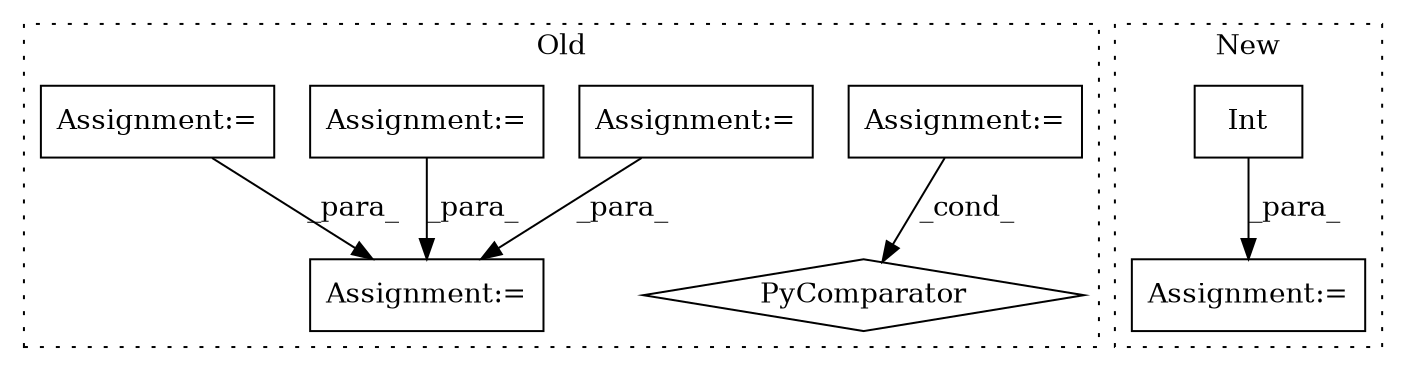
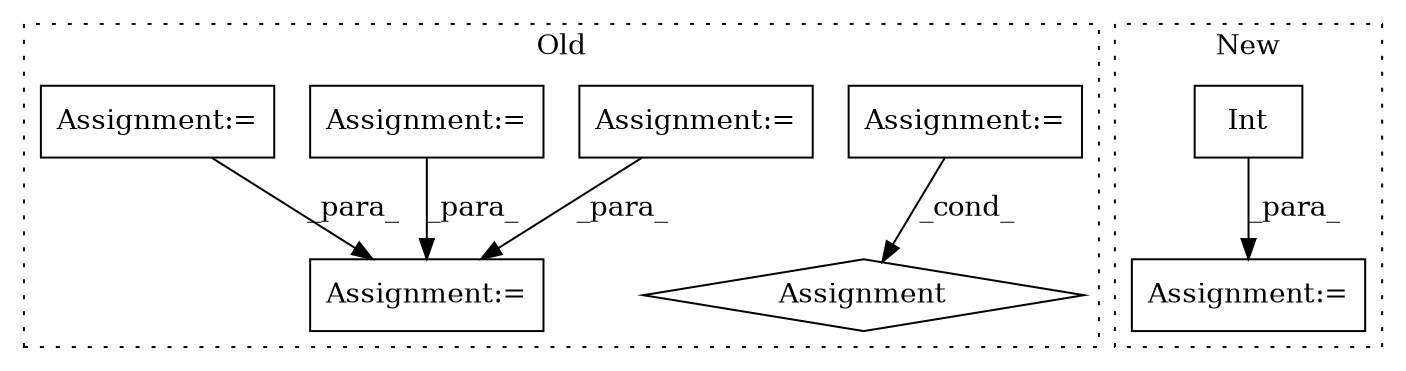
  digraph {
    node [a=7 l=1 s=8277 shape=box]
-   n1 [a=113 l=22 label=PyComparator shape=diamond]
+   n1 [a=113 l=22 label=Assignment shape=diamond]
    n2 [l=22 label="Assignment:="]
    n3 [label="Assignment:=" s=8411]
    n4 [label="Assignment:=" s=8136]
    n5 [label="Assignment:=" s=7738]
    n6 [label="Assignment:=" s=8339]
    n7 [a=32 l="4,1" label=Int s="8392,8401"]
    n8 [label="Assignment:=" s=8391]
    subgraph cluster_1 {
      label=Old
      style=dotted
      n1
      n2
      n3
      n4
      n5
      n6
    }
    subgraph cluster_2 {
      label=New
      style=dotted
      n7
      n8
    }
    n2 -> n1 [label=_cond_]
    n4 -> n3 [label=_para_]
    n5 -> n3 [label=_para_]
    n6 -> n3 [label=_para_]
    n7 -> n8 [label=_para_]
  }
